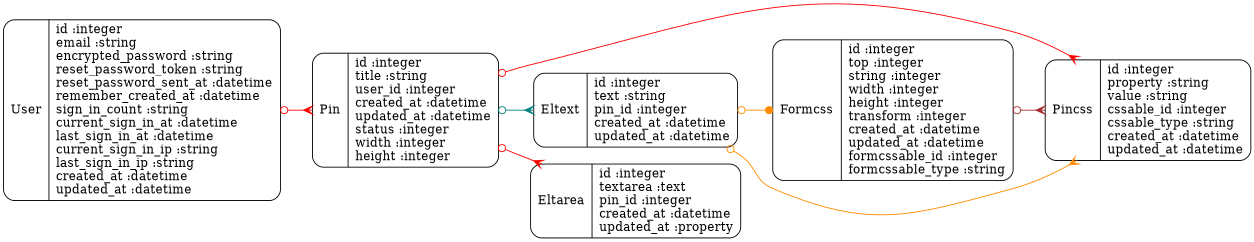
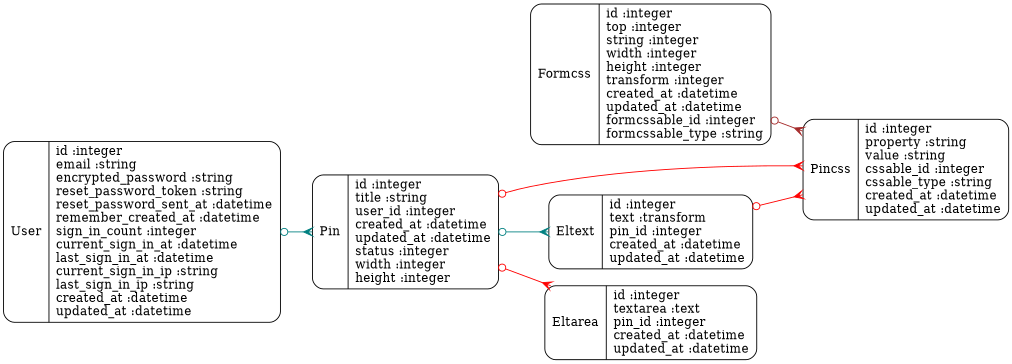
  digraph {
    rankdir=LR
    splines=true
    node [shape=Mrecord]
    edge [arrowhead=crow arrowtail=odot color=darkorange dir=both]
    n1 [label="{Formcss|id :integer\ltop :integer\lstring :integer\lwidth :integer\lheight :integer\ltransform :integer\lcreated_at :datetime\lupdated_at :datetime\lformcssable_id :integer\lformcssable_type :string\l}"]
    n2 [label="{Pincss|id :integer\lproperty :string\lvalue :string\lcssable_id :integer\lcssable_type :string\lcreated_at :datetime\lupdated_at :datetime\l}"]
-   n3 [label="{Eltext|id :integer\ltext :string\lpin_id :integer\lcreated_at :datetime\lupdated_at :datetime\l}"]
+   n3 [label="{Eltext|id :integer\ltext :transform\lpin_id :integer\lcreated_at :datetime\lupdated_at :datetime\l}"]
    n4 [label="{Pin|id :integer\ltitle :string\luser_id :integer\lcreated_at :datetime\lupdated_at :datetime\lstatus :integer\lwidth :integer\lheight :integer\l}"]
-   n5 [label="{Eltarea|id :integer\ltextarea :text\lpin_id :integer\lcreated_at :datetime\lupdated_at :property\l}"]
-   n6 [label="{User|id :integer\lemail :string\lencrypted_password :string\lreset_password_token :string\lreset_password_sent_at :datetime\lremember_created_at :datetime\lsign_in_count :string\lcurrent_sign_in_at :datetime\llast_sign_in_at :datetime\lcurrent_sign_in_ip :string\llast_sign_in_ip :string\lcreated_at :datetime\lupdated_at :datetime\l}"]
+   n5 [label="{Eltarea|id :integer\ltextarea :text\lpin_id :integer\lcreated_at :datetime\lupdated_at :datetime\l}"]
+   n6 [label="{User|id :integer\lemail :string\lencrypted_password :string\lreset_password_token :string\lreset_password_sent_at :datetime\lremember_created_at :datetime\lsign_in_count :integer\lcurrent_sign_in_at :datetime\llast_sign_in_at :datetime\lcurrent_sign_in_ip :string\llast_sign_in_ip :string\lcreated_at :datetime\lupdated_at :datetime\l}"]
    n1 -> n2 [color=brown]
-   n3 -> n1 [arrowhead=dot]
-   n3 -> n2
+   n3 -> n2 [color=red]
    n4 -> n2 [color=red]
    n4 -> n3 [color=teal]
    n4 -> n5 [color=red]
-   n6 -> n4 [color=red]
+   n6 -> n4 [color=teal]
  }
